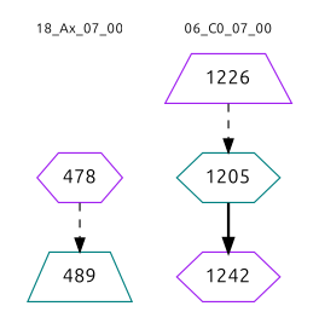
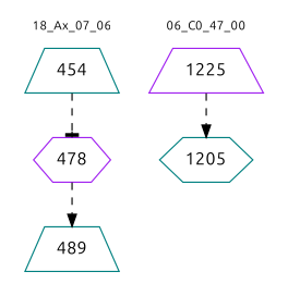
  digraph {
    fontname=Ubuntu
    node [color=teal fontname=Ubuntu shape=trapezium]
    edge [arrowhead=normal color=black fontname=Ubuntu style=dashed]
+   n1 [label=454]
    n2 [color=purple label=478 shape=hexagon]
    n3 [label=489]
-   n4 [color=purple label=1226]
+   n4 [color=purple label=1225]
    n5 [label=1205 shape=hexagon]
-   n6 [color=purple label=1242 shape=hexagon]
    subgraph cluster_1 {
      color=white
      fontsize=10
-     label="18_Ax_07_00"
+     label="18_Ax_07_06"
+     n1
      n2
      n3
    }
    subgraph cluster_2 {
      color=white
      fontsize=10
-     label="06_C0_07_00"
+     label="06_C0_47_00"
      n4
      n5
-     n6
    }
+   n1 -> n2 [arrowhead=tee]
    n2 -> n3
    n4 -> n5
-   n5 -> n6 [style=bold]
  }
